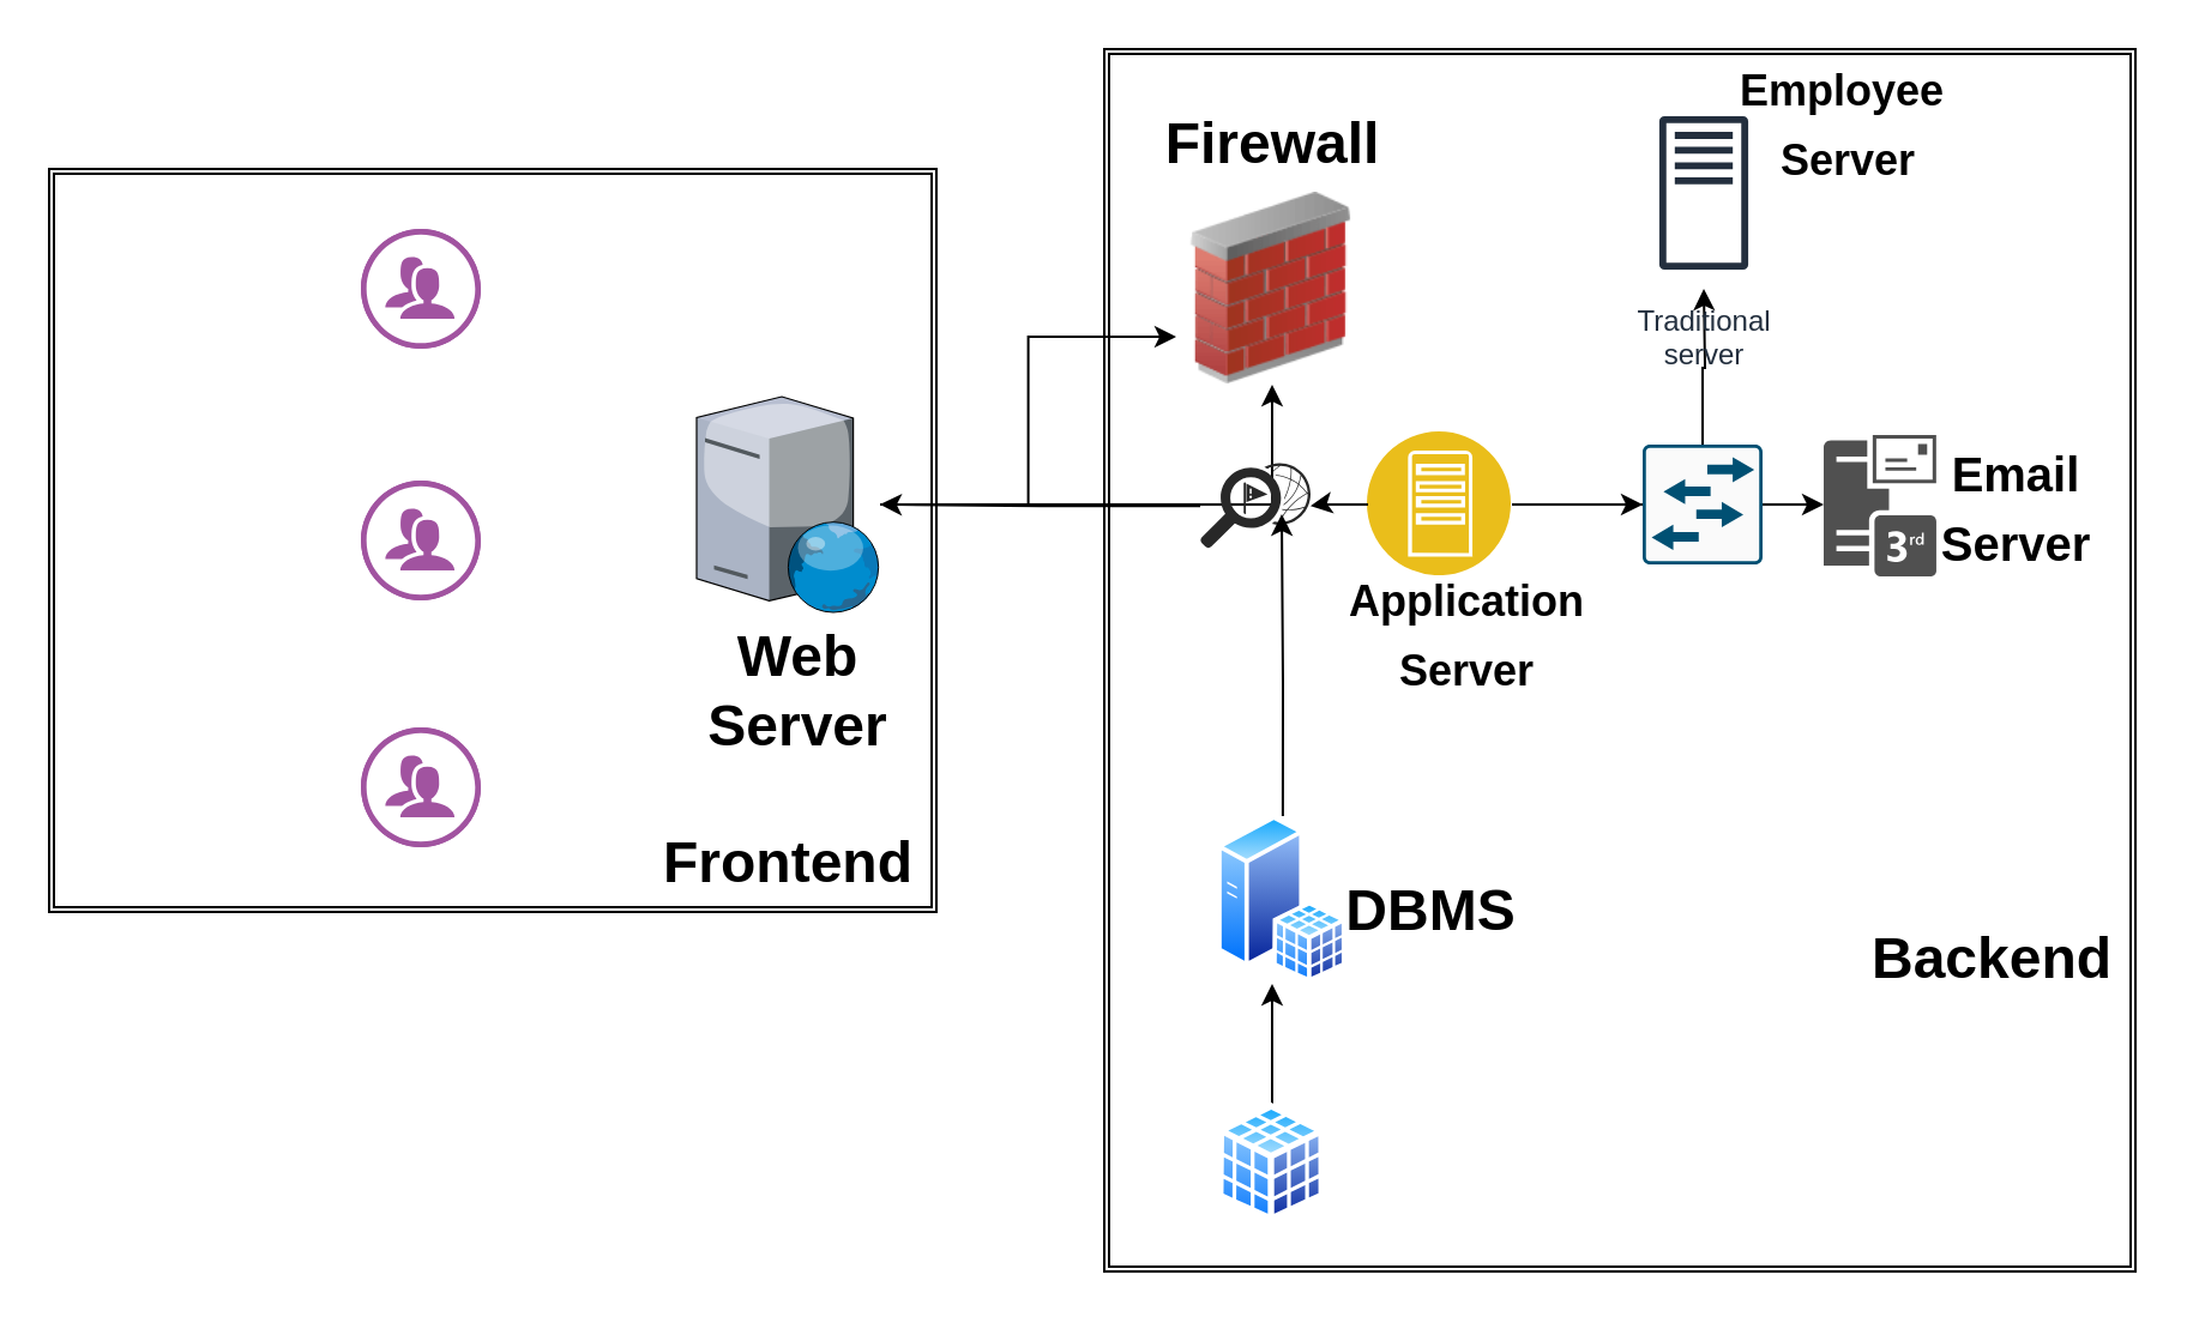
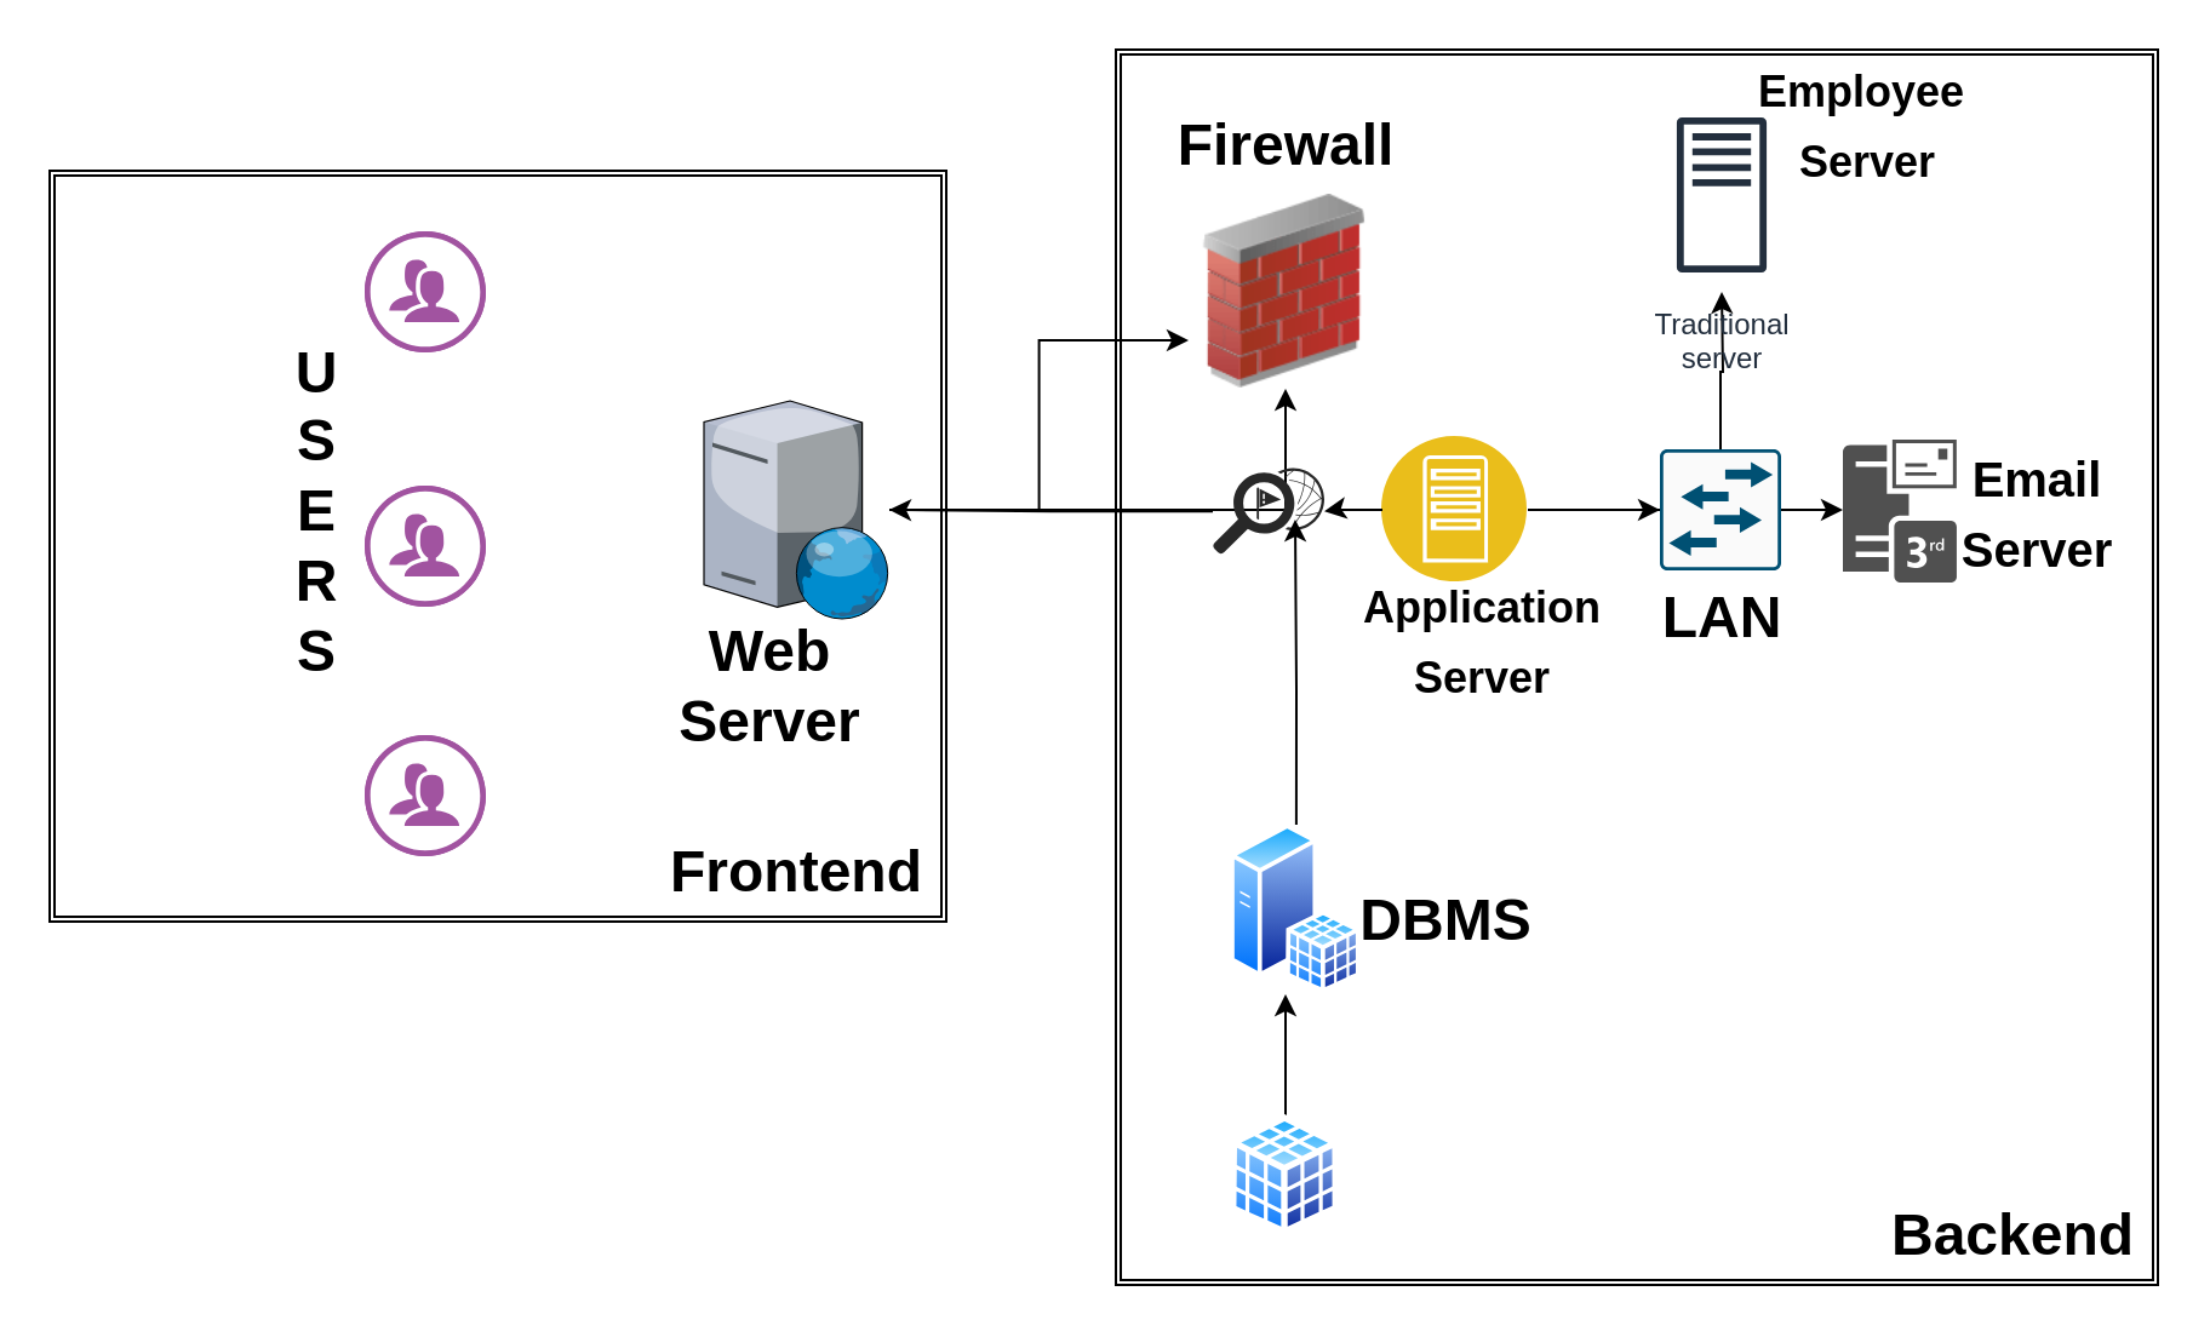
  <mxCell id="0" />
  <mxCell id="1" parent="0" />
  <mxCell id="2" style="edgeStyle=orthogonalEdgeStyle;rounded=0;orthogonalLoop=1;jettySize=auto;html=1;" edge="1" parent="1" source="4" target="5"><mxGeometry relative="1" as="geometry" /></mxCell>
  <mxCell id="3" style="edgeStyle=orthogonalEdgeStyle;rounded=0;orthogonalLoop=1;jettySize=auto;html=1;entryX=0;entryY=0.75;entryDx=0;entryDy=0;" edge="1" parent="1" source="4" target="5"><mxGeometry relative="1" as="geometry" /></mxCell>
  <mxCell id="4" value="" style="verticalLabelPosition=bottom;sketch=0;aspect=fixed;html=1;verticalAlign=top;strokeColor=none;align=center;outlineConnect=0;shape=mxgraph.citrix.web_server;" vertex="1" parent="1"><mxGeometry x="290" y="165" width="76.5" height="90" as="geometry" /></mxCell>
  <mxCell id="5" value="" style="image;html=1;image=img/lib/clip_art/networking/Firewall_02_128x128.png" vertex="1" parent="1"><mxGeometry x="490" y="80" width="80" height="80" as="geometry" /></mxCell>
  <mxCell id="6" style="edgeStyle=orthogonalEdgeStyle;rounded=0;orthogonalLoop=1;jettySize=auto;html=1;" edge="1" parent="1" source="22" target="4"><mxGeometry relative="1" as="geometry" /></mxCell>
  <mxCell id="7" style="edgeStyle=orthogonalEdgeStyle;rounded=0;orthogonalLoop=1;jettySize=auto;html=1;" edge="1" parent="1" source="9"><mxGeometry relative="1" as="geometry"><mxPoint x="760" y="210" as="targetPoint" /></mxGeometry></mxCell>
  <mxCell id="8" style="edgeStyle=orthogonalEdgeStyle;rounded=0;orthogonalLoop=1;jettySize=auto;html=1;" edge="1" parent="1" source="20"><mxGeometry relative="1" as="geometry"><mxPoint x="710" y="120" as="targetPoint" /></mxGeometry></mxCell>
  <mxCell id="9" value="" style="image;aspect=fixed;perimeter=ellipsePerimeter;html=1;align=center;shadow=0;dashed=0;fontColor=#4277BB;labelBackgroundColor=default;fontSize=12;spacingTop=3;image=img/lib/ibm/applications/app_server.svg;" vertex="1" parent="1"><mxGeometry x="570" y="180" width="60" height="60" as="geometry" /></mxCell>
  <mxCell id="10" value="" style="sketch=0;pointerEvents=1;shadow=0;dashed=0;html=1;strokeColor=none;fillColor=#505050;labelPosition=center;verticalLabelPosition=bottom;verticalAlign=top;outlineConnect=0;align=center;shape=mxgraph.office.servers.3rd_party_mail_server;" vertex="1" parent="1"><mxGeometry x="760" y="181" width="47" height="59" as="geometry" /></mxCell>
  <mxCell id="11" value="" style="image;aspect=fixed;perimeter=ellipsePerimeter;html=1;align=center;shadow=0;dashed=0;spacingTop=3;image=img/lib/active_directory/sql_server.svg;" vertex="1" parent="1"><mxGeometry x="507.5" y="340" width="53.9" height="70" as="geometry" /></mxCell>
  <mxCell id="12" value="Traditional&#10;server" style="sketch=0;outlineConnect=0;fontColor=#232F3E;gradientColor=none;strokeColor=#232F3E;fillColor=#ffffff;dashed=0;verticalLabelPosition=bottom;verticalAlign=top;align=center;html=1;fontSize=12;fontStyle=0;aspect=fixed;shape=mxgraph.aws4.resourceIcon;resIcon=mxgraph.aws4.traditional_server;" vertex="1" parent="1"><mxGeometry x="670" y="40" width="80" height="80" as="geometry" /></mxCell>
  <mxCell id="13" style="edgeStyle=orthogonalEdgeStyle;rounded=0;orthogonalLoop=1;jettySize=auto;html=1;" edge="1" parent="1" source="14"><mxGeometry relative="1" as="geometry"><mxPoint x="530" y="410" as="targetPoint" /></mxGeometry></mxCell>
  <mxCell id="14" value="" style="image;aspect=fixed;perimeter=ellipsePerimeter;html=1;align=center;shadow=0;dashed=0;spacingTop=3;image=img/lib/active_directory/database_cube.svg;" vertex="1" parent="1"><mxGeometry x="507.5" y="460" width="45" height="50" as="geometry" /></mxCell>
  <mxCell id="15" value="" style="verticalLabelPosition=bottom;sketch=0;html=1;fillColor=#A153A0;strokeColor=#ffffff;verticalAlign=top;align=center;points=[[0,0.5,0],[0.125,0.25,0],[0.25,0,0],[0.5,0,0],[0.75,0,0],[0.875,0.25,0],[1,0.5,0],[0.875,0.75,0],[0.75,1,0],[0.5,1,0],[0.125,0.75,0]];pointerEvents=1;shape=mxgraph.cisco_safe.compositeIcon;bgIcon=ellipse;resIcon=mxgraph.cisco_safe.design.users;" vertex="1" parent="1"><mxGeometry x="150" y="95" width="50" height="50" as="geometry" /></mxCell>
  <mxCell id="16" value="" style="verticalLabelPosition=bottom;sketch=0;html=1;fillColor=#A153A0;strokeColor=#ffffff;verticalAlign=top;align=center;points=[[0,0.5,0],[0.125,0.25,0],[0.25,0,0],[0.5,0,0],[0.75,0,0],[0.875,0.25,0],[1,0.5,0],[0.875,0.75,0],[0.75,1,0],[0.5,1,0],[0.125,0.75,0]];pointerEvents=1;shape=mxgraph.cisco_safe.compositeIcon;bgIcon=ellipse;resIcon=mxgraph.cisco_safe.design.users;" vertex="1" parent="1"><mxGeometry x="150" y="200" width="50" height="50" as="geometry" /></mxCell>
  <mxCell id="17" value="" style="verticalLabelPosition=bottom;sketch=0;html=1;fillColor=#A153A0;strokeColor=#ffffff;verticalAlign=top;align=center;points=[[0,0.5,0],[0.125,0.25,0],[0.25,0,0],[0.5,0,0],[0.75,0,0],[0.875,0.25,0],[1,0.5,0],[0.875,0.75,0],[0.75,1,0],[0.5,1,0],[0.125,0.75,0]];pointerEvents=1;shape=mxgraph.cisco_safe.compositeIcon;bgIcon=ellipse;resIcon=mxgraph.cisco_safe.design.users;" vertex="1" parent="1"><mxGeometry x="150" y="303" width="50" height="50" as="geometry" /></mxCell>
  <mxCell id="18" value="" style="shape=ext;double=1;rounded=0;whiteSpace=wrap;html=1;fillColor=none;" vertex="1" parent="1"><mxGeometry x="20" y="70" width="370" height="310" as="geometry" /></mxCell>
  <mxCell id="19" value="" style="edgeStyle=orthogonalEdgeStyle;rounded=0;orthogonalLoop=1;jettySize=auto;html=1;" edge="1" parent="1" source="9" target="20"><mxGeometry relative="1" as="geometry"><mxPoint x="710" y="120" as="targetPoint" /><mxPoint x="670" y="210" as="sourcePoint" /></mxGeometry></mxCell>
  <mxCell id="20" value="" style="sketch=0;points=[[0.015,0.015,0],[0.985,0.015,0],[0.985,0.985,0],[0.015,0.985,0],[0.25,0,0],[0.5,0,0],[0.75,0,0],[1,0.25,0],[1,0.5,0],[1,0.75,0],[0.75,1,0],[0.5,1,0],[0.25,1,0],[0,0.75,0],[0,0.5,0],[0,0.25,0]];verticalLabelPosition=bottom;html=1;verticalAlign=top;aspect=fixed;align=center;pointerEvents=1;shape=mxgraph.cisco19.rect;prIcon=l2_switch;fillColor=#FAFAFA;strokeColor=#005073;" vertex="1" parent="1"><mxGeometry x="684.5" y="185" width="50" height="50" as="geometry" /></mxCell>
  <mxCell id="21" value="" style="edgeStyle=orthogonalEdgeStyle;rounded=0;orthogonalLoop=1;jettySize=auto;html=1;" edge="1" parent="1" source="9" target="22"><mxGeometry relative="1" as="geometry"><mxPoint x="570" y="210" as="sourcePoint" /><mxPoint x="367" y="210" as="targetPoint" /></mxGeometry></mxCell>
  <mxCell id="22" value="" style="verticalLabelPosition=bottom;sketch=0;html=1;fillColor=#282828;strokeColor=none;verticalAlign=top;pointerEvents=1;align=center;shape=mxgraph.cisco_safe.security_icons.ids;" vertex="1" parent="1"><mxGeometry x="500" y="192.75" width="46" height="35.5" as="geometry" /></mxCell>
  <mxCell id="23" style="edgeStyle=orthogonalEdgeStyle;rounded=0;orthogonalLoop=1;jettySize=auto;html=1;entryX=0.739;entryY=0.599;entryDx=0;entryDy=0;entryPerimeter=0;" edge="1" parent="1" source="11" target="22"><mxGeometry relative="1" as="geometry" /></mxCell>
  <mxCell id="24" value="" style="shape=ext;double=1;rounded=0;whiteSpace=wrap;html=1;fillColor=none;" vertex="1" parent="1"><mxGeometry x="460" y="20" width="430" height="510" as="geometry" /></mxCell>
  <mxCell id="25" value="Frontend" style="text;strokeColor=none;fillColor=none;html=1;fontSize=24;fontStyle=1;verticalAlign=middle;align=center;" vertex="1" parent="1"><mxGeometry x="278.25" y="340" width="100" height="40" as="geometry" /></mxCell>
- <mxCell id="26" value="Backend" style="text;strokeColor=none;fillColor=none;html=1;fontSize=24;fontStyle=1;verticalAlign=middle;align=center;" vertex="1" parent="1"><mxGeometry x="780" y="380" width="100" height="40" as="geometry" /></mxCell>
+ <mxCell id="26" value="Backend" style="text;strokeColor=none;fillColor=none;html=1;fontSize=24;fontStyle=1;verticalAlign=middle;align=center;" vertex="1" parent="1"><mxGeometry x="780" y="490" width="100" height="40" as="geometry" /></mxCell>
+ <mxCell id="27" value="U&lt;br&gt;S&lt;br&gt;E&lt;br&gt;R&lt;br&gt;S" style="text;strokeColor=none;fillColor=none;html=1;fontSize=24;fontStyle=1;verticalAlign=middle;align=center;" vertex="1" parent="1"><mxGeometry x="110" y="141" width="40" height="139" as="geometry" /></mxCell>
  <mxCell id="28" value="&lt;font style=&quot;font-size: 18px;&quot;&gt;Application&lt;br&gt;Server&lt;/font&gt;" style="text;strokeColor=none;fillColor=none;html=1;fontSize=24;fontStyle=1;verticalAlign=middle;align=center;" vertex="1" parent="1"><mxGeometry x="570" y="255" width="82.5" height="15" as="geometry" /></mxCell>
  <mxCell id="29" value="Firewall" style="text;strokeColor=none;fillColor=none;html=1;fontSize=24;fontStyle=1;verticalAlign=middle;align=center;" vertex="1" parent="1"><mxGeometry x="480" y="40" width="100" height="40" as="geometry" /></mxCell>
  <mxCell id="30" value="&lt;font style=&quot;font-size: 18px;&quot;&gt;Employee&amp;nbsp;&lt;br&gt;Server&lt;/font&gt;" style="text;strokeColor=none;fillColor=none;html=1;fontSize=24;fontStyle=1;verticalAlign=middle;align=center;" vertex="1" parent="1"><mxGeometry x="720" y="30" width="100" height="40" as="geometry" /></mxCell>
  <mxCell id="31" value="&lt;font style=&quot;font-size: 20px;&quot;&gt;Email &lt;br&gt;Server&lt;/font&gt;" style="text;strokeColor=none;fillColor=none;html=1;fontSize=24;fontStyle=1;verticalAlign=middle;align=center;" vertex="1" parent="1"><mxGeometry x="790" y="190.5" width="100" height="40" as="geometry" /></mxCell>
+ <mxCell id="32" value="LAN" style="text;strokeColor=none;fillColor=none;html=1;fontSize=24;fontStyle=1;verticalAlign=middle;align=center;" vertex="1" parent="1"><mxGeometry x="659.5" y="235" width="100" height="40" as="geometry" /></mxCell>
  <mxCell id="33" value="DBMS" style="text;strokeColor=none;fillColor=none;html=1;fontSize=24;fontStyle=1;verticalAlign=middle;align=center;" vertex="1" parent="1"><mxGeometry x="546" y="360" width="100" height="40" as="geometry" /></mxCell>
- <mxCell id="34" value="Web&lt;br&gt;Server" style="text;strokeColor=none;fillColor=none;html=1;fontSize=24;fontStyle=1;verticalAlign=middle;align=center;" vertex="1" parent="1"><mxGeometry x="281.5" y="268" width="100" height="40" as="geometry" /></mxCell>
+ <mxCell id="34" value="Web&lt;br&gt;Server" style="text;strokeColor=none;fillColor=none;html=1;fontSize=24;fontStyle=1;verticalAlign=middle;align=center;" vertex="1" parent="1"><mxGeometry x="266.5" y="263" width="100" height="40" as="geometry" /></mxCell>
